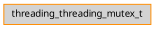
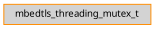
  digraph {
    rankdir=LR
    fontname="Noto Sans"
-   n1 [color=darkorange fillcolor=lightgrey fontname="Noto Sans" fontsize=10 height=0.2 label=threading_threading_mutex_t shape=record style=filled width=0.4]
+   n1 [color=darkorange fillcolor=lightgrey fontname="Noto Sans" fontsize=10 height=0.2 label=mbedtls_threading_mutex_t shape=record style=filled width=0.4]
  }
